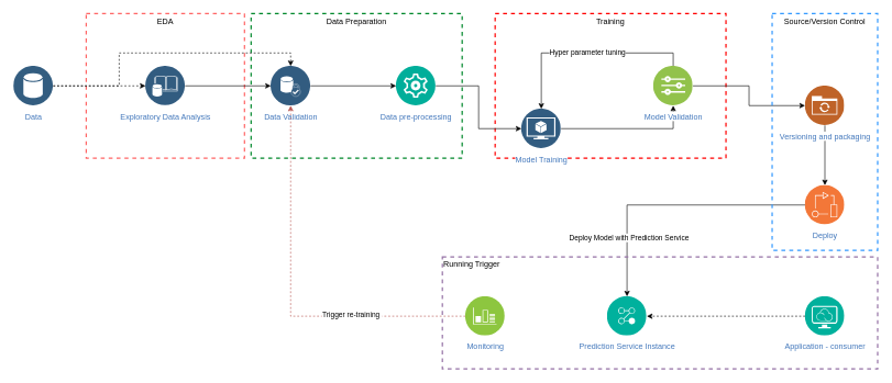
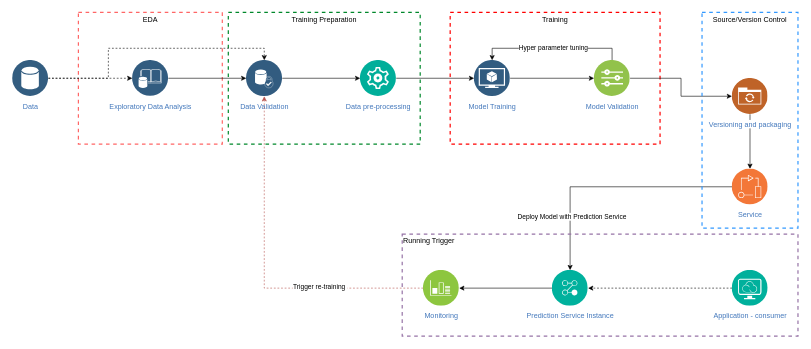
  <mxCell id="0" />
  <mxCell id="1" parent="0" />
  <mxCell id="2" value="EDA" style="fontStyle=0;verticalAlign=top;align=center;spacingTop=-2;fillColor=none;rounded=0;whiteSpace=wrap;html=1;strokeColor=#FF6666;strokeWidth=2;dashed=1;container=1;collapsible=0;expand=0;recursiveResize=0;" vertex="1" parent="1"><mxGeometry x="130" y="20" width="240" height="220" as="geometry" /></mxCell>
  <mxCell id="3" value="Training" style="fontStyle=0;verticalAlign=top;align=center;spacingTop=-2;fillColor=none;rounded=0;whiteSpace=wrap;html=1;strokeColor=#FF0000;strokeWidth=2;dashed=1;container=1;collapsible=0;expand=0;recursiveResize=0;" vertex="1" parent="1"><mxGeometry x="750" y="20" width="350" height="220" as="geometry" /></mxCell>
- <mxCell id="4" value="Data Preparation" style="fontStyle=0;verticalAlign=top;align=center;spacingTop=-2;fillColor=none;rounded=0;whiteSpace=wrap;html=1;strokeColor=#00882B;strokeWidth=2;dashed=1;container=1;collapsible=0;expand=0;recursiveResize=0;" vertex="1" parent="1"><mxGeometry x="380" y="20" width="320" height="220" as="geometry" /></mxCell>
+ <mxCell id="4" value="Training Preparation" style="fontStyle=0;verticalAlign=top;align=center;spacingTop=-2;fillColor=none;rounded=0;whiteSpace=wrap;html=1;strokeColor=#00882B;strokeWidth=2;dashed=1;container=1;collapsible=0;expand=0;recursiveResize=0;" vertex="1" parent="1"><mxGeometry x="380" y="20" width="320" height="220" as="geometry" /></mxCell>
  <mxCell id="5" style="edgeStyle=orthogonalEdgeStyle;rounded=0;orthogonalLoop=1;jettySize=auto;html=1;entryX=0.5;entryY=0;entryDx=0;entryDy=0;dashed=1;" edge="1" parent="1" source="7" target="11"><mxGeometry relative="1" as="geometry"><Array as="points"><mxPoint y="130" x="180" /><mxPoint y="80" x="180" /><mxPoint x="440" y="80" /></Array></mxGeometry></mxCell>
  <mxCell id="6" style="edgeStyle=orthogonalEdgeStyle;rounded=0;orthogonalLoop=1;jettySize=auto;html=1;entryX=0;entryY=0.5;entryDx=0;entryDy=0;dashed=1;" edge="1" parent="1" source="7" target="9"><mxGeometry relative="1" as="geometry" /></mxCell>
  <mxCell id="7" value="Data" style="image;aspect=fixed;perimeter=ellipsePerimeter;html=1;align=center;shadow=0;dashed=0;fontColor=#4277BB;labelBackgroundColor=default;fontSize=12;spacingTop=3;image=img/lib/ibm/data/data_services.svg;" vertex="1" parent="1"><mxGeometry x="20" y="100" width="60" height="60" as="geometry" /></mxCell>
  <mxCell id="8" style="edgeStyle=orthogonalEdgeStyle;rounded=0;orthogonalLoop=1;jettySize=auto;html=1;" edge="1" parent="1" source="9" target="11"><mxGeometry relative="1" as="geometry" /></mxCell>
  <mxCell id="9" value="Exploratory Data Analysis" style="image;aspect=fixed;perimeter=ellipsePerimeter;html=1;align=center;shadow=0;dashed=0;fontColor=#4277BB;labelBackgroundColor=default;fontSize=12;spacingTop=3;image=img/lib/ibm/data/enterprise_data.svg;" vertex="1" parent="1"><mxGeometry x="220" y="100" width="60" height="60" as="geometry" /></mxCell>
  <mxCell id="10" style="edgeStyle=orthogonalEdgeStyle;rounded=0;orthogonalLoop=1;jettySize=auto;html=1;entryX=0;entryY=0.5;entryDx=0;entryDy=0;" edge="1" parent="1" source="11" target="13"><mxGeometry relative="1" as="geometry" /></mxCell>
  <mxCell id="11" value="Data Validation" style="image;aspect=fixed;perimeter=ellipsePerimeter;html=1;align=center;shadow=0;dashed=0;fontColor=#4277BB;labelBackgroundColor=default;fontSize=12;spacingTop=3;image=img/lib/ibm/data/device_identity_service.svg;" vertex="1" parent="1"><mxGeometry x="410" y="100" width="60" height="60" as="geometry" /></mxCell>
  <mxCell id="12" style="edgeStyle=orthogonalEdgeStyle;rounded=0;orthogonalLoop=1;jettySize=auto;html=1;entryX=0;entryY=0.5;entryDx=0;entryDy=0;" edge="1" parent="1" source="13" target="15"><mxGeometry relative="1" as="geometry" /></mxCell>
  <mxCell id="13" value="Data pre-processing" style="image;aspect=fixed;perimeter=ellipsePerimeter;html=1;align=center;shadow=0;dashed=0;fontColor=#4277BB;labelBackgroundColor=default;fontSize=12;spacingTop=3;image=img/lib/ibm/management/cluster_management.svg;" vertex="1" parent="1"><mxGeometry x="600" y="100" width="60" height="60" as="geometry" /></mxCell>
  <mxCell id="14" style="edgeStyle=orthogonalEdgeStyle;rounded=0;orthogonalLoop=1;jettySize=auto;html=1;" edge="1" parent="1" source="15" target="19"><mxGeometry relative="1" as="geometry" /></mxCell>
- <mxCell id="15" value="Model Training" style="image;aspect=fixed;perimeter=ellipsePerimeter;html=1;align=center;shadow=0;dashed=0;fontColor=#4277BB;labelBackgroundColor=default;fontSize=12;spacingTop=3;image=img/lib/ibm/data/model.svg;" vertex="1" parent="1"><mxGeometry x="790" y="165" width="60" height="60" as="geometry" /></mxCell>
+ <mxCell id="15" value="Model Training" style="image;aspect=fixed;perimeter=ellipsePerimeter;html=1;align=center;shadow=0;dashed=0;fontColor=#4277BB;labelBackgroundColor=default;fontSize=12;spacingTop=3;image=img/lib/ibm/data/model.svg;" vertex="1" parent="1"><mxGeometry x="790" y="100" width="60" height="60" as="geometry" /></mxCell>
  <mxCell id="16" style="edgeStyle=orthogonalEdgeStyle;rounded=0;orthogonalLoop=1;jettySize=auto;html=1;entryX=0.5;entryY=0;entryDx=0;entryDy=0;" edge="1" parent="1" source="19" target="15"><mxGeometry relative="1" as="geometry"><Array as="points"><mxPoint x="1020" y="80" /><mxPoint x="820" y="80" /></Array></mxGeometry></mxCell>
  <mxCell id="17" value="Hyper parameter tuning" style="edgeLabel;html=1;align=center;verticalAlign=middle;resizable=0;points=[];" vertex="1" connectable="0" parent="16"><mxGeometry x="-0.008" y="-1" relative="1" as="geometry"><mxPoint as="offset" /></mxGeometry></mxCell>
  <mxCell id="18" style="edgeStyle=orthogonalEdgeStyle;rounded=0;orthogonalLoop=1;jettySize=auto;html=1;" edge="1" parent="1" source="19" target="21"><mxGeometry relative="1" as="geometry" /></mxCell>
  <mxCell id="19" value="Model Validation" style="image;aspect=fixed;perimeter=ellipsePerimeter;html=1;align=center;shadow=0;dashed=0;fontColor=#4277BB;labelBackgroundColor=default;fontSize=12;spacingTop=3;image=img/lib/ibm/vpc/Rules.svg;" vertex="1" parent="1"><mxGeometry x="990" y="100" width="60" height="60" as="geometry" /></mxCell>
  <mxCell id="20" style="edgeStyle=orthogonalEdgeStyle;rounded=0;orthogonalLoop=1;jettySize=auto;html=1;" edge="1" parent="1" source="21" target="24"><mxGeometry relative="1" as="geometry" /></mxCell>
  <mxCell id="21" value="Versioning and packaging" style="image;aspect=fixed;perimeter=ellipsePerimeter;html=1;align=center;shadow=0;dashed=0;fontColor=#4277BB;labelBackgroundColor=default;fontSize=12;spacingTop=3;image=img/lib/ibm/social/file_sync.svg;" vertex="1" parent="1"><mxGeometry x="1220" y="130" width="60" height="60" as="geometry" /></mxCell>
  <mxCell id="22" style="edgeStyle=orthogonalEdgeStyle;rounded=0;orthogonalLoop=1;jettySize=auto;html=1;" edge="1" parent="1" source="24" target="31"><mxGeometry relative="1" as="geometry" /></mxCell>
  <mxCell id="23" value="Deploy Model with Prediction Service" style="edgeLabel;html=1;align=center;verticalAlign=middle;resizable=0;points=[];" vertex="1" connectable="0" parent="22"><mxGeometry x="-0.255" y="2" relative="1" as="geometry"><mxPoint x="-116" y="47" as="offset" /></mxGeometry></mxCell>
- <mxCell id="24" value="Deploy" style="image;aspect=fixed;perimeter=ellipsePerimeter;html=1;align=center;shadow=0;dashed=0;fontColor=#4277BB;labelBackgroundColor=default;fontSize=12;spacingTop=3;image=img/lib/ibm/devops/devops.svg;" vertex="1" parent="1"><mxGeometry x="1220" y="281" width="60" height="60" as="geometry" /></mxCell>
+ <mxCell id="24" value="Service" style="image;aspect=fixed;perimeter=ellipsePerimeter;html=1;align=center;shadow=0;dashed=0;fontColor=#4277BB;labelBackgroundColor=default;fontSize=12;spacingTop=3;image=img/lib/ibm/devops/devops.svg;" vertex="1" parent="1"><mxGeometry x="1220" y="281" width="60" height="60" as="geometry" /></mxCell>
  <mxCell id="25" style="edgeStyle=orthogonalEdgeStyle;rounded=0;orthogonalLoop=1;jettySize=auto;html=1;entryX=0.5;entryY=1;entryDx=0;entryDy=0;dashed=1;fillColor=#f8cecc;strokeColor=#b85450;" edge="1" parent="1" source="27" target="11"><mxGeometry relative="1" as="geometry"><Array as="points"><mxPoint x="440" y="480" /></Array></mxGeometry></mxCell>
  <mxCell id="26" value="Trigger re-training&amp;nbsp;" style="edgeLabel;html=1;align=center;verticalAlign=middle;resizable=0;points=[];" vertex="1" connectable="0" parent="25"><mxGeometry x="-0.407" y="-3" relative="1" as="geometry"><mxPoint as="offset" /></mxGeometry></mxCell>
  <mxCell id="27" value="Monitoring" style="image;aspect=fixed;perimeter=ellipsePerimeter;html=1;align=center;shadow=0;dashed=0;fontColor=#4277BB;labelBackgroundColor=default;fontSize=12;spacingTop=3;image=img/lib/ibm/infrastructure/monitoring_logging.svg;" vertex="1" parent="1"><mxGeometry x="705" y="450" width="60" height="60" as="geometry" /></mxCell>
  <mxCell id="28" style="edgeStyle=orthogonalEdgeStyle;rounded=0;orthogonalLoop=1;jettySize=auto;html=1;dashed=1;" edge="1" parent="1" source="29" target="31"><mxGeometry relative="1" as="geometry" /></mxCell>
  <mxCell id="29" value="Application - consumer" style="image;aspect=fixed;perimeter=ellipsePerimeter;html=1;align=center;shadow=0;dashed=0;fontColor=#4277BB;labelBackgroundColor=default;fontSize=12;spacingTop=3;image=img/lib/ibm/management/provider_cloud_portal_service.svg;" vertex="1" parent="1"><mxGeometry x="1220" y="450" width="60" height="60" as="geometry" /></mxCell>
+ <mxCell id="30" style="edgeStyle=orthogonalEdgeStyle;rounded=0;orthogonalLoop=1;jettySize=auto;html=1;entryX=1;entryY=0.5;entryDx=0;entryDy=0;" edge="1" parent="1" source="31" target="27"><mxGeometry relative="1" as="geometry" /></mxCell>
  <mxCell id="31" value="Prediction Service Instance" style="image;aspect=fixed;perimeter=ellipsePerimeter;html=1;align=center;shadow=0;dashed=0;fontColor=#4277BB;labelBackgroundColor=default;fontSize=12;spacingTop=3;image=img/lib/ibm/management/process_management.svg;" vertex="1" parent="1"><mxGeometry x="920" y="450" width="60" height="60" as="geometry" /></mxCell>
  <mxCell id="32" value="Running Trigger" style="fontStyle=0;verticalAlign=top;align=left;spacingTop=-2;rounded=0;whiteSpace=wrap;html=1;strokeWidth=2;dashed=1;container=1;collapsible=0;expand=0;recursiveResize=0;fillColor=none;strokeColor=#9673a6;" vertex="1" parent="1"><mxGeometry x="670" y="390" width="660" height="170" as="geometry" /></mxCell>
  <mxCell id="33" value="Source/Version Control" style="fontStyle=0;verticalAlign=top;align=center;spacingTop=-2;fillColor=none;rounded=0;whiteSpace=wrap;html=1;strokeColor=#3399FF;strokeWidth=2;dashed=1;container=1;collapsible=0;expand=0;recursiveResize=0;" vertex="1" parent="1"><mxGeometry x="1170" y="20" width="160" height="360" as="geometry" /></mxCell>
